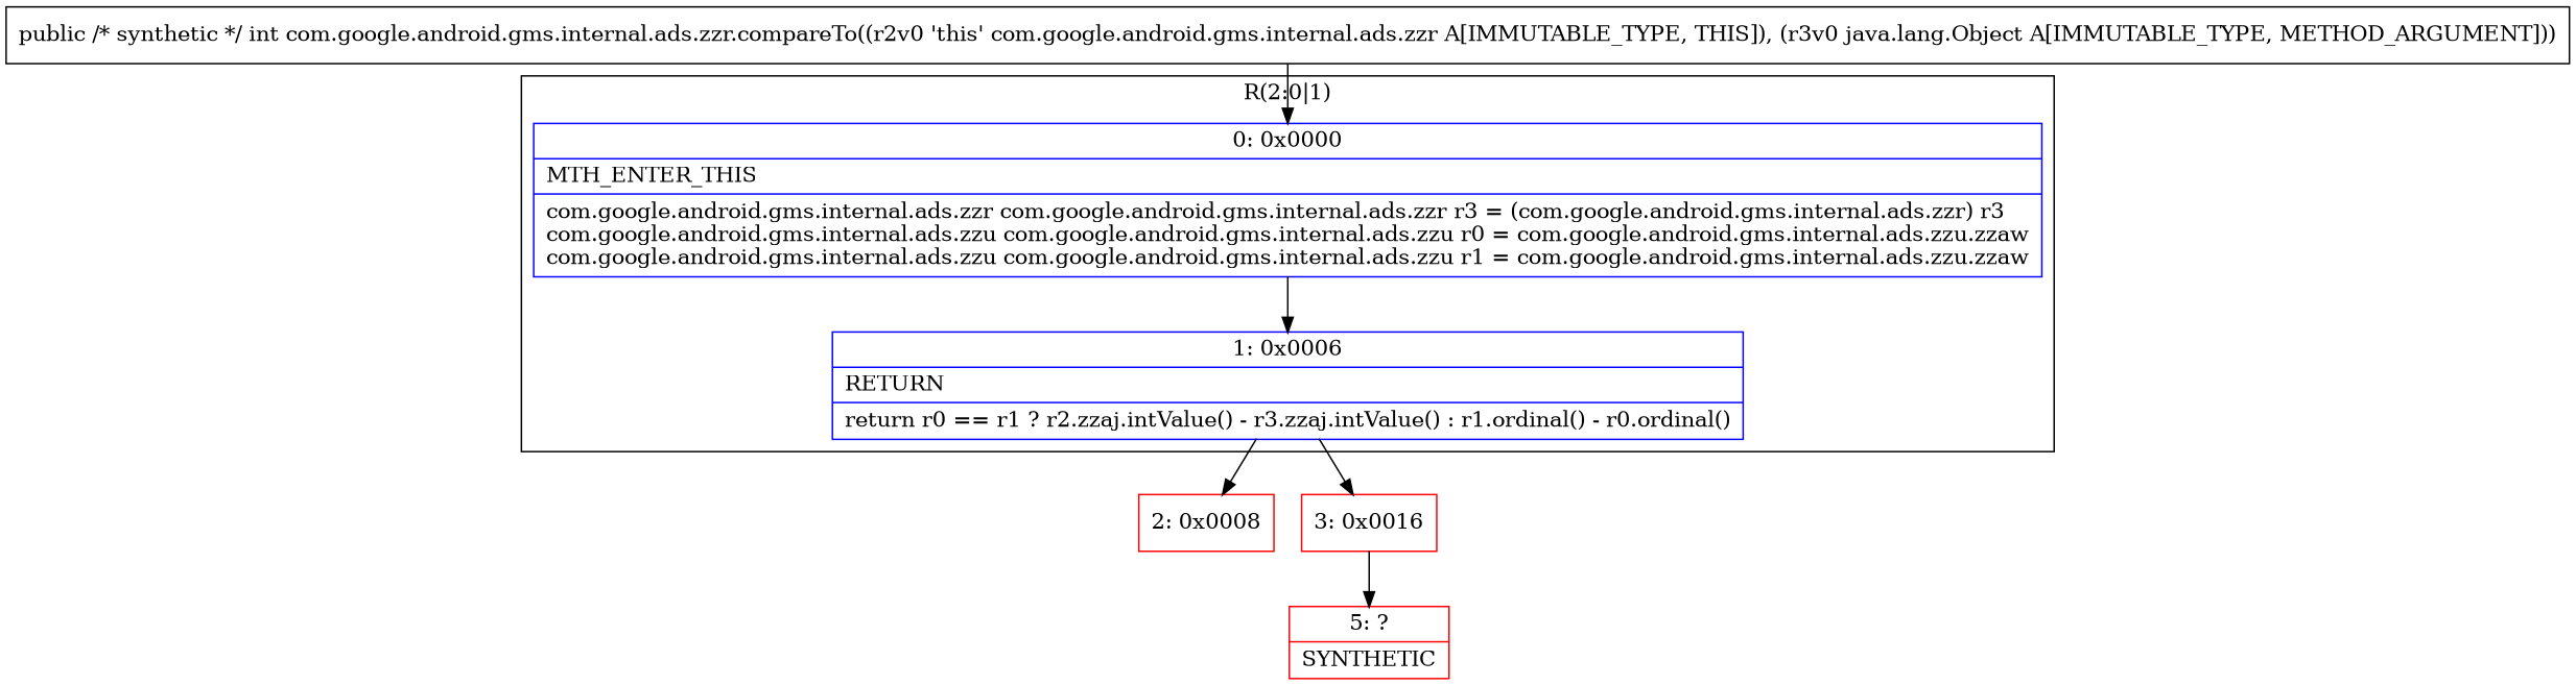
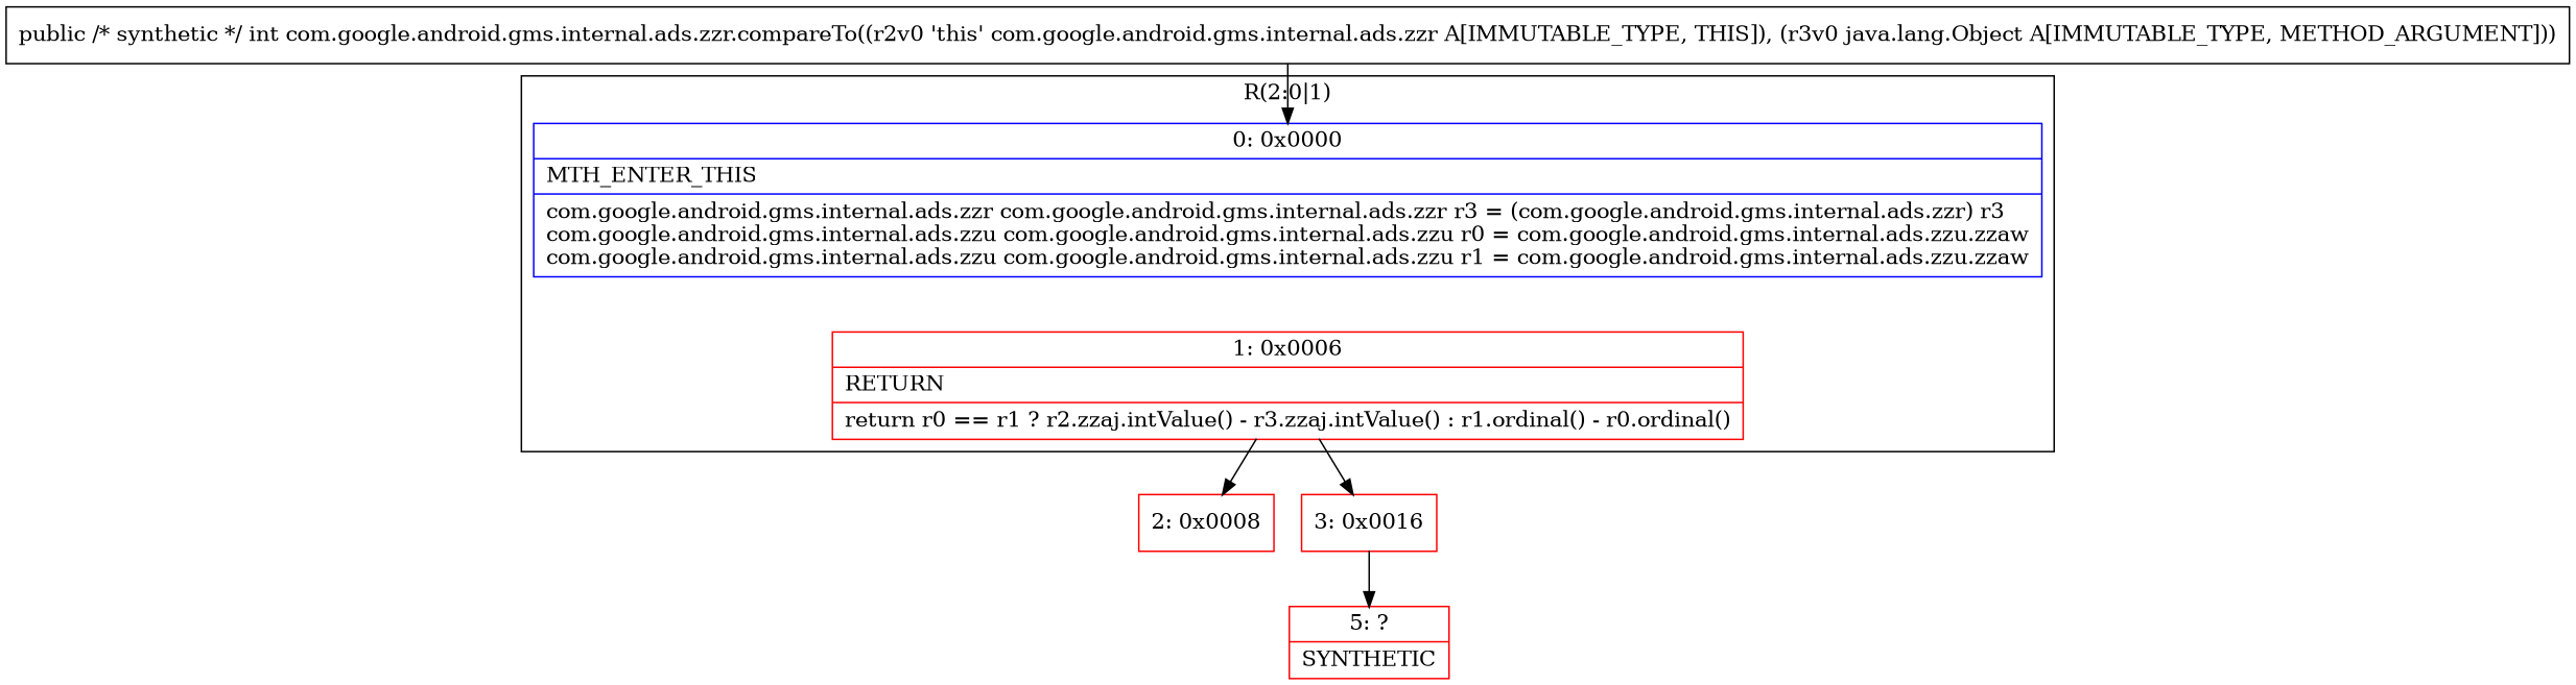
  digraph {
    node [color=red shape=record]
    n1 [color=blue label="{0\:\ 0x0000|MTH_ENTER_THIS\l|com.google.android.gms.internal.ads.zzr com.google.android.gms.internal.ads.zzr r3 = (com.google.android.gms.internal.ads.zzr) r3\lcom.google.android.gms.internal.ads.zzu com.google.android.gms.internal.ads.zzu r0 = com.google.android.gms.internal.ads.zzu.zzaw\lcom.google.android.gms.internal.ads.zzu com.google.android.gms.internal.ads.zzu r1 = com.google.android.gms.internal.ads.zzu.zzaw\l}"]
-   n2 [color=blue label="{1\:\ 0x0006|RETURN\l|return r0 == r1 ? r2.zzaj.intValue() \- r3.zzaj.intValue() : r1.ordinal() \- r0.ordinal()\l}"]
+   n2 [label="{1\:\ 0x0006|RETURN\l|return r0 == r1 ? r2.zzaj.intValue() \- r3.zzaj.intValue() : r1.ordinal() \- r0.ordinal()\l}"]
    n3 [label="{2\:\ 0x0008}"]
    n4 [label="{3\:\ 0x0016}"]
    n5 [label="{5\:\ ?|SYNTHETIC\l}"]
    n6 [label="{public \/* synthetic *\/ int com.google.android.gms.internal.ads.zzr.compareTo((r2v0 'this' com.google.android.gms.internal.ads.zzr A[IMMUTABLE_TYPE, THIS]), (r3v0 java.lang.Object A[IMMUTABLE_TYPE, METHOD_ARGUMENT])) }" color=""]
    subgraph cluster_1 {
      label="R(2:0|1)"
      n1
      n2
    }
-   n1 -> n2
    n2 -> n3
    n2 -> n4
    n4 -> n5
    n6 -> n1
  }
